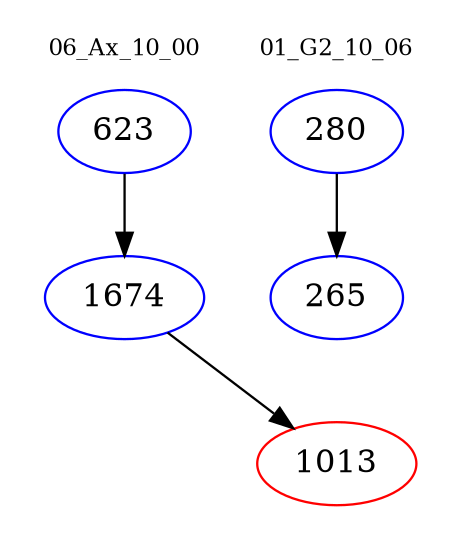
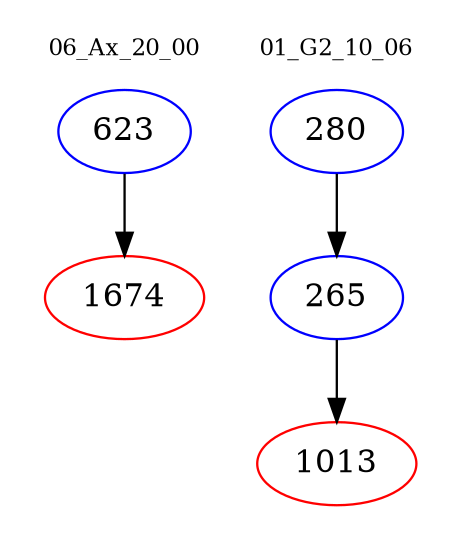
  digraph {
    node [color=blue]
    edge [color=black]
    n1 [label=623]
-   n2 [label=1674]
+   n2 [color=red label=1674]
    n3 [label=280]
    n4 [label=265]
    n5 [color=red label=1013]
    subgraph cluster_1 {
      color=white
      fontsize=10
-     label="06_Ax_10_00"
+     label="06_Ax_20_00"
      n1
      n2
    }
    subgraph cluster_2 {
      color=white
      fontsize=10
      label="01_G2_10_06"
      n3
      n4
      n5
    }
    n1 -> n2
    n3 -> n4
-   n2 -> n5
+   n4 -> n5
  }
